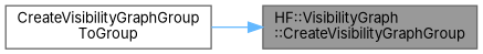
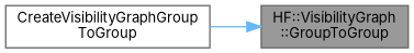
  digraph {
    rankdir=RL
    fontname=Inter
    node [fontname=Inter fontsize=10 shape=box style=filled]
-   n1 [color=gray40 fillcolor=grey60 fontcolor=black height=0.2 label="HF::VisibilityGraph\l::CreateVisibilityGraphGroup" width=0.4]
+   n1 [color=gray40 fillcolor=grey60 fontcolor=black height=0.2 label="HF::VisibilityGraph\l::GroupToGroup" width=0.4]
    n2 [color=grey40 fillcolor=white height=0.2 label="CreateVisibilityGraphGroup\lToGroup" width=0.4]
    n1 -> n2 [color=steelblue1 dir=back fontname=Inter fontsize=10 labelfontname=Helvetica labelfontsize=10 style=solid]
  }
